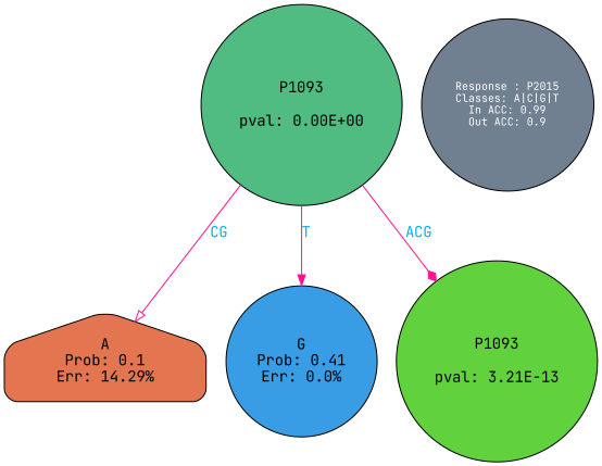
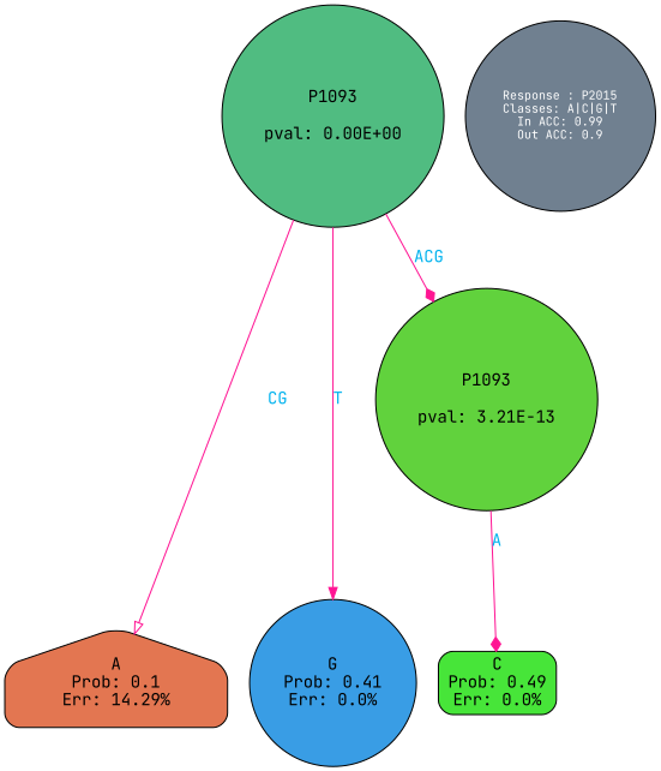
  digraph {
    fontname="JetBrains Mono"
    ranksep=equally
    splines=polylines
    node [color=black fontname="JetBrains Mono" shape=circle style="filled, rounded"]
    edge [arrowhead=diamond color=deeppink fontcolor=deepskyblue2 fontname="JetBrains Mono"]
+   n1 [fillcolor="#47e539" label="C\nProb: 0.49\nErr: 0.0%" shape=box]
    n2 [fillcolor="#e37651" label="A\nProb: 0.1\nErr: 14.29%" shape=house]
    n3 [fillcolor="#399de5" label="G\nProb: 0.41\nErr: 0.0%"]
    n4 [align=left fillcolor=slategray fontcolor=white fontsize=10 label="Response : P2015\nClasses: A|C|G|T\nIn ACC: 0.99\nOut ACC: 0.9\n" style=filled]
    n5 [fillcolor="#50bc81" label="P1093\n\npval: 0.00E+00"]
    n6 [fillcolor="#61d23d" label="P1093\n\npval: 3.21E-13"]
    subgraph sub_1 {
      rank=same
+     n1
      n2
      n3
    }
    subgraph sub_2 {
      rank=same
      n4
      n5
    }
    n5 -> n2 [arrowhead=onormal label=CG]
    n5 -> n3 [arrowhead=normal label=T]
    n5 -> n6 [label=ACG]
+   n6 -> n1 [label=A]
  }
